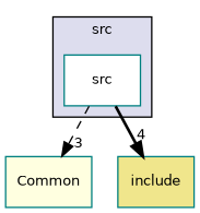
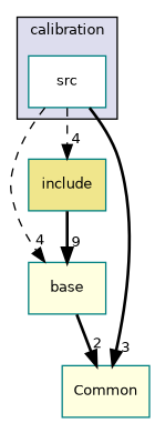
  digraph {
    compound=true
    node [fillcolor=lightyellow fontname=Helvetica fontsize=10 shape=box style=filled color=teal]
    edge [headlabel=4 labeldistance=1.5 labelfontname=Helvetica labelfontsize=10 style=bold]
    n1 [fillcolor=white label=src pencolor=black]
+   n2 [label=base]
    n3 [label=Common]
    n4 [label=include fillcolor=khaki]
    subgraph cluster_1 {
      bgcolor="#ddddee"
      fontname=Helvetica
      fontsize=10
-     label=src
+     label=calibration
      pencolor=black
      n1
    }
-   n1 -> n3 [headlabel=3 style=dashed]
-   n1 -> n4
+   n1 -> n2 [style=dashed]
+   n1 -> n3 [headlabel=3]
+   n1 -> n4 [style=dashed]
+   n2 -> n3 [headlabel=2]
+   n4 -> n2 [headlabel=9]
  }
